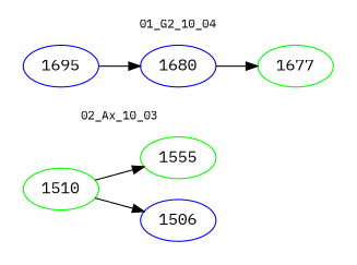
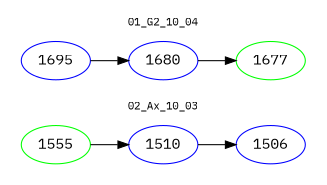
  digraph {
    fontname="IBM Plex Mono"
    rankdir=LR
    node [color=blue fontname="IBM Plex Mono"]
    edge [color=black fontname="IBM Plex Mono"]
-   n1 [color=green label=1510]
+   n1 [label=1510]
    n2 [label=1506]
    n3 [color=green label=1555]
    n4 [label=1680]
    n5 [color=green label=1677]
    n6 [label=1695]
    subgraph cluster_1 {
      color=white
      fontsize=10
      label="02_Ax_10_03"
      n1
      n2
      n3
    }
    subgraph cluster_2 {
      color=white
      fontsize=10
      label="01_G2_10_04"
      n4
      n5
      n6
    }
    n1 -> n2
-   n1 -> n3
+   n3 -> n1
    n4 -> n5
    n6 -> n4
  }
